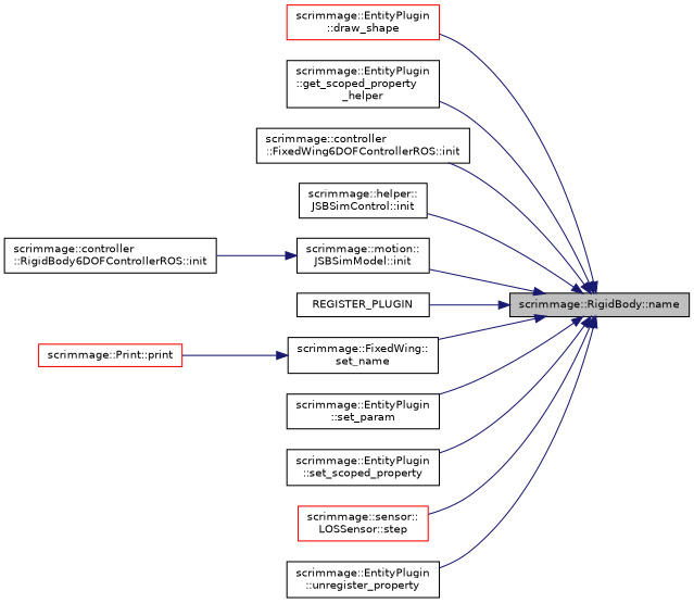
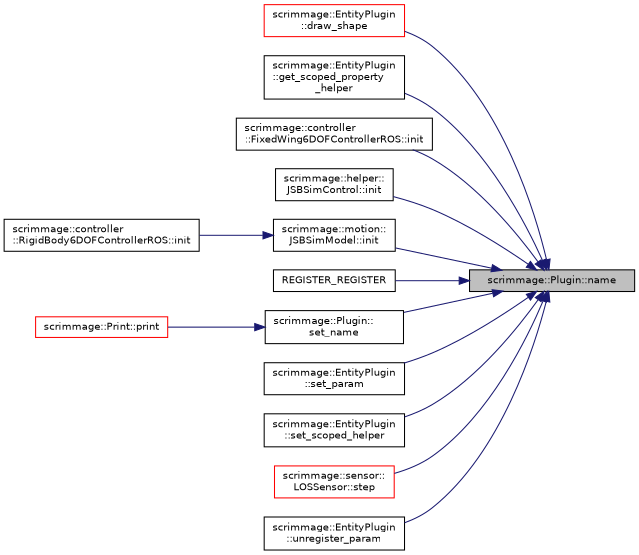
  digraph {
    rankdir=RL
    node [color=black fillcolor=white fontname=Helvetica fontsize=10 shape=record style=filled]
    edge [color=midnightblue dir=back fontname=Helvetica fontsize=10 labelfontname=Helvetica labelfontsize=10 style=solid]
-   n1 [fillcolor=grey75 fontcolor=black height=0.2 label="scrimmage::RigidBody::name" width=0.4]
+   n1 [fillcolor=grey75 fontcolor=black height=0.2 label="scrimmage::Plugin::name" width=0.4]
    n2 [color=red height=0.2 label="scrimmage::EntityPlugin\l::draw_shape" width=0.4]
    n3 [height=0.2 label="scrimmage::EntityPlugin\l::get_scoped_property\l_helper" width=0.4]
    n4 [height=0.2 label="scrimmage::controller\l::FixedWing6DOFControllerROS::init" width=0.4]
    n5 [height=0.2 label="scrimmage::helper::\lJSBSimControl::init" width=0.4]
    n6 [height=0.2 label="scrimmage::motion::\lJSBSimModel::init" width=0.4]
-   n7 [height=0.2 label=REGISTER_PLUGIN width=0.4]
-   n8 [height=0.2 label="scrimmage::FixedWing::\lset_name" width=0.4]
+   n7 [height=0.2 label=REGISTER_REGISTER width=0.4]
+   n8 [height=0.2 label="scrimmage::Plugin::\lset_name" width=0.4]
    n9 [height=0.2 label="scrimmage::EntityPlugin\l::set_param" width=0.4]
-   n10 [height=0.2 label="scrimmage::EntityPlugin\l::set_scoped_property" width=0.4]
+   n10 [height=0.2 label="scrimmage::EntityPlugin\l::set_scoped_helper" width=0.4]
    n11 [color=red height=0.2 label="scrimmage::sensor::\lLOSSensor::step" width=0.4]
-   n12 [height=0.2 label="scrimmage::EntityPlugin\l::unregister_property" width=0.4]
+   n12 [height=0.2 label="scrimmage::EntityPlugin\l::unregister_param" width=0.4]
    n13 [height=0.2 label="scrimmage::controller\l::RigidBody6DOFControllerROS::init" width=0.4]
    n14 [color=red height=0.2 label="scrimmage::Print::print" width=0.4]
    n1 -> n2
    n1 -> n3
    n1 -> n4
    n1 -> n5
    n1 -> n6
    n1 -> n7
    n1 -> n8
    n1 -> n9
    n1 -> n10
    n1 -> n11
    n1 -> n12
    n6 -> n13
    n8 -> n14
  }
